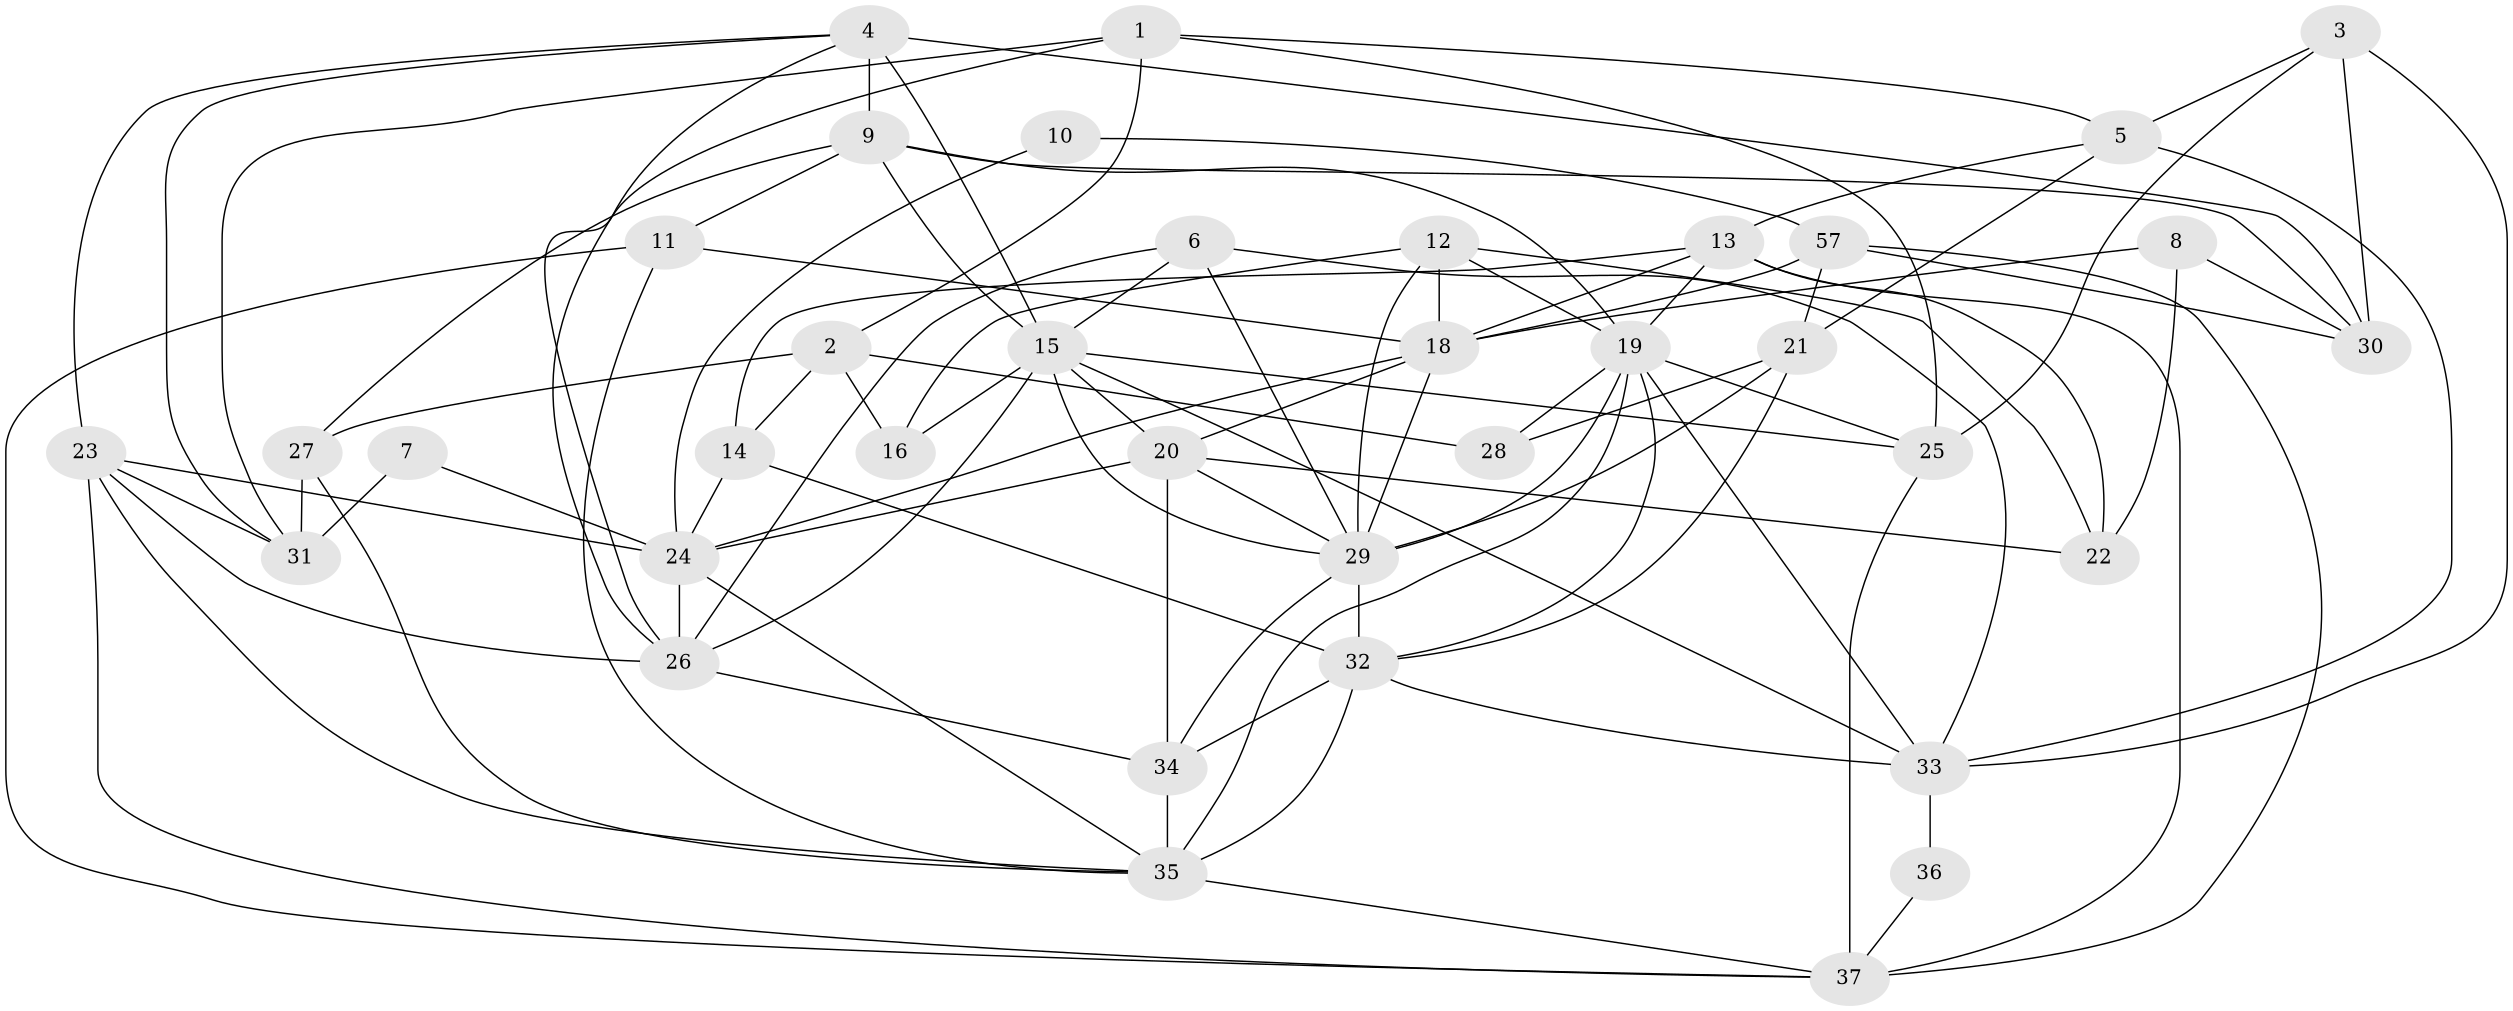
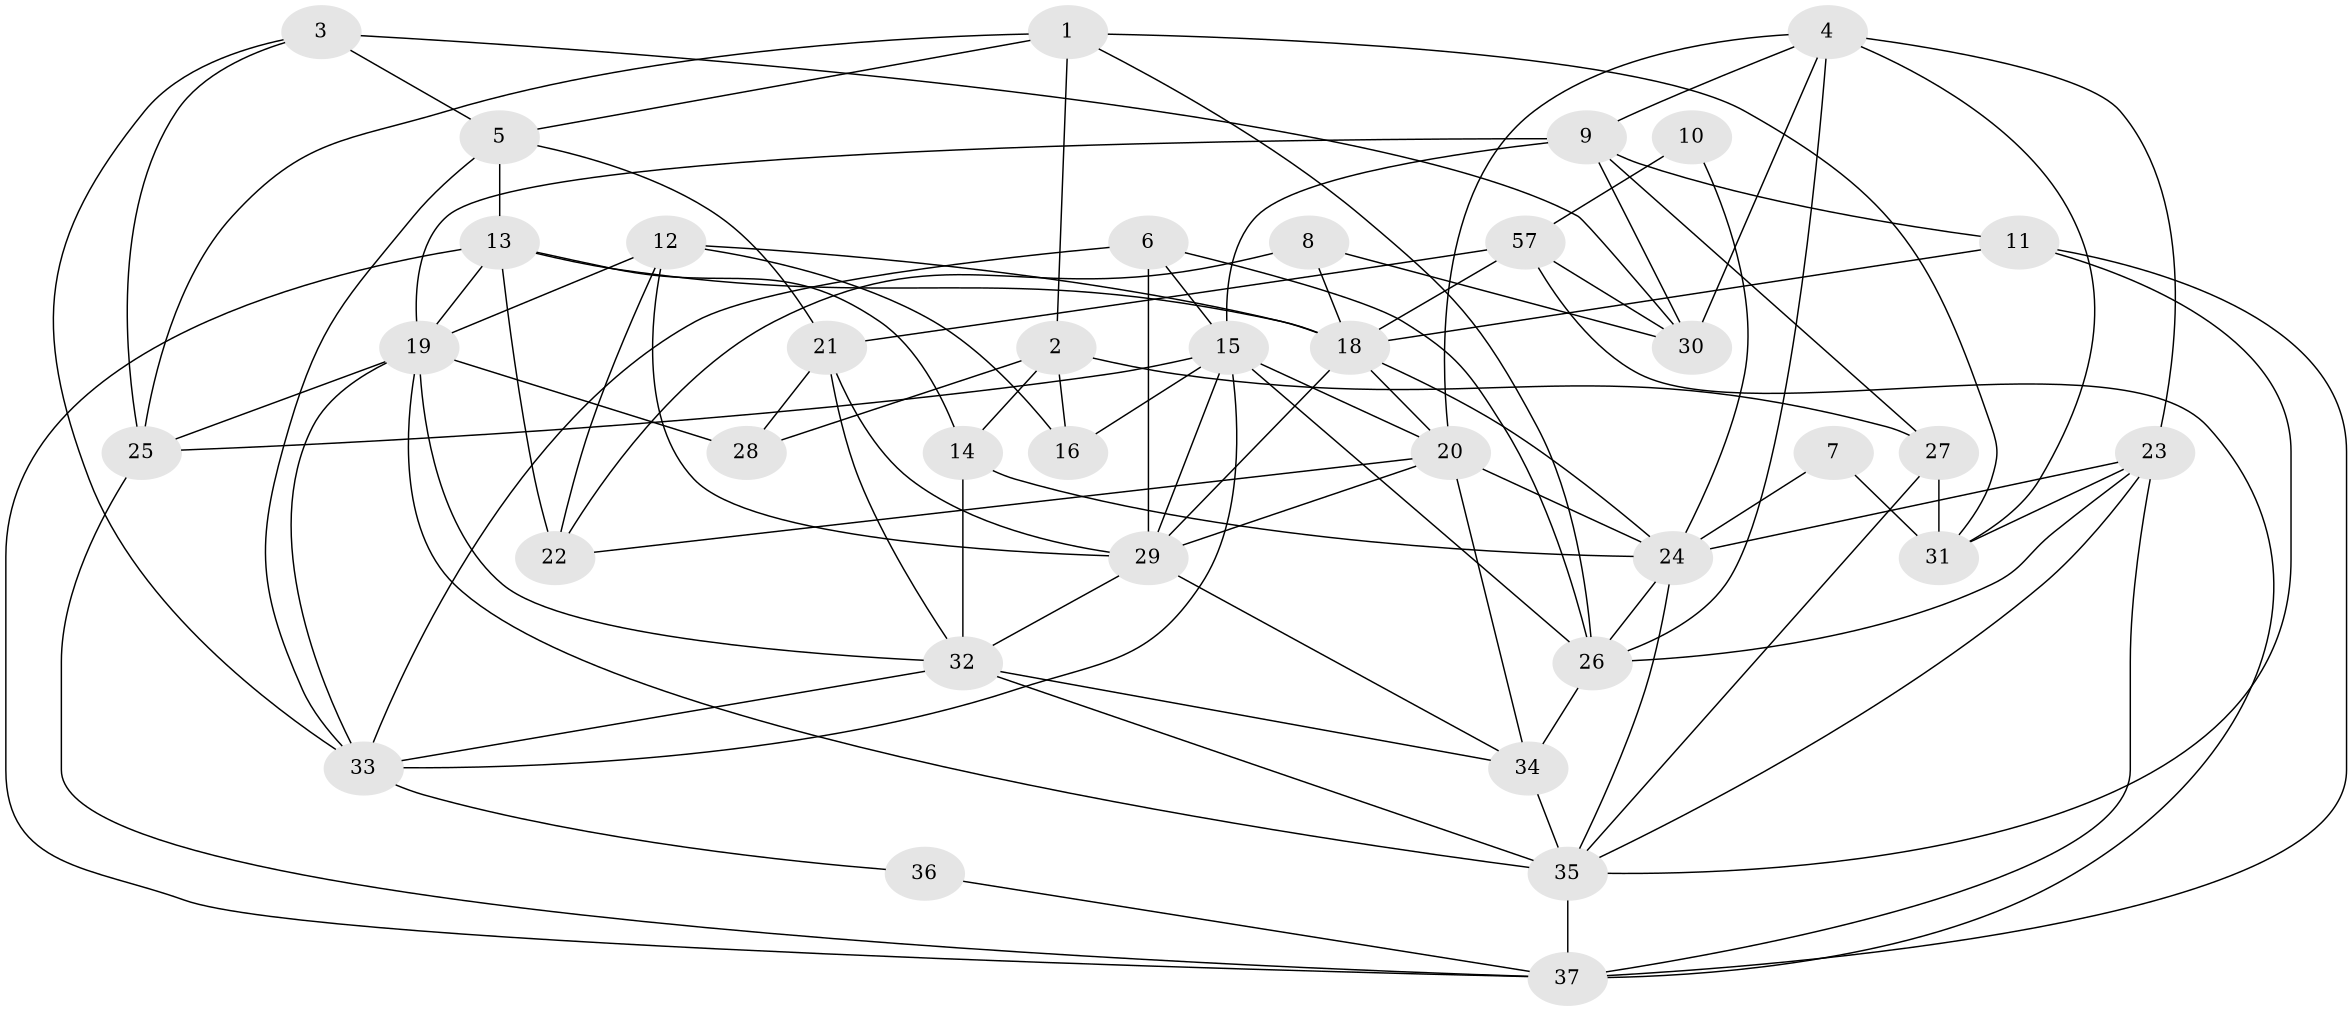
  graph {
    node [color=gray90 style=filled]
    edge [weight=1.0]
    1
    2
    5
    25
    26
    31
    14
    16
    27
    28
    33
    13
    21
    37
    34
    32
    24
    35
    3
    30
    36
    4
    9
    20
    23
    15
    11
    19
    29
    22
    18
    6
    7
    8
    10
    n36 [label=57]
    12
    1 -- 2
    1 -- 5
    1 -- 25
    1 -- 26
    1 -- 31
    2 -- 14 [weight=2.0]
    2 -- 16
    2 -- 27
    2 -- 28
    5 -- 33
    5 -- 13
    5 -- 21
    25 -- 37
    26 -- 34
    14 -- 32
    14 -- 24 [weight=2.0]
    27 -- 31 [weight=2.0]
    27 -- 35
    33 -- 36
    13 -- 14
    13 -- 37
    13 -- 19
    13 -- 22 [weight=2.0]
    13 -- 18
    21 -- 28 [weight=2.0]
    21 -- 32
    21 -- 29 [weight=2.0]
    34 -- 35 [weight=2.0]
    32 -- 33
    32 -- 34
    32 -- 35
    24 -- 26
    24 -- 35
    35 -- 37
    3 -- 5
    3 -- 25
    3 -- 33
    3 -- 30
    36 -- 37
    4 -- 26
    4 -- 31
    4 -- 30
    4 -- 9
-   4 -- 15 [weight=2.0]
+   4 -- 20 [weight=2.0]
    4 -- 23
    9 -- 27
    9 -- 30
    9 -- 15
    9 -- 11
    9 -- 19
    20 -- 34
    20 -- 24
    20 -- 29
    20 -- 22
    23 -- 26
    23 -- 31
    23 -- 37
    23 -- 24
    23 -- 35
    15 -- 25
    15 -- 26
    15 -- 16 [weight=2.0]
    15 -- 33
    15 -- 20
    15 -- 29
    11 -- 37
    11 -- 35
    11 -- 18
    19 -- 25
    19 -- 28
    19 -- 33
    19 -- 32
    19 -- 35
-   19 -- 29
    29 -- 34
    29 -- 32
    18 -- 24
    18 -- 20
    18 -- 29
    6 -- 26
    6 -- 33
    6 -- 15
    6 -- 29
    7 -- 31
    7 -- 24 [weight=2.0]
    8 -- 30
    8 -- 22
    8 -- 18
    10 -- 24
    10 -- n36
    n36 -- 21
    n36 -- 37
    n36 -- 30
    n36 -- 18
    12 -- 16
    12 -- 19
    12 -- 29
    12 -- 22
    12 -- 18
  }
